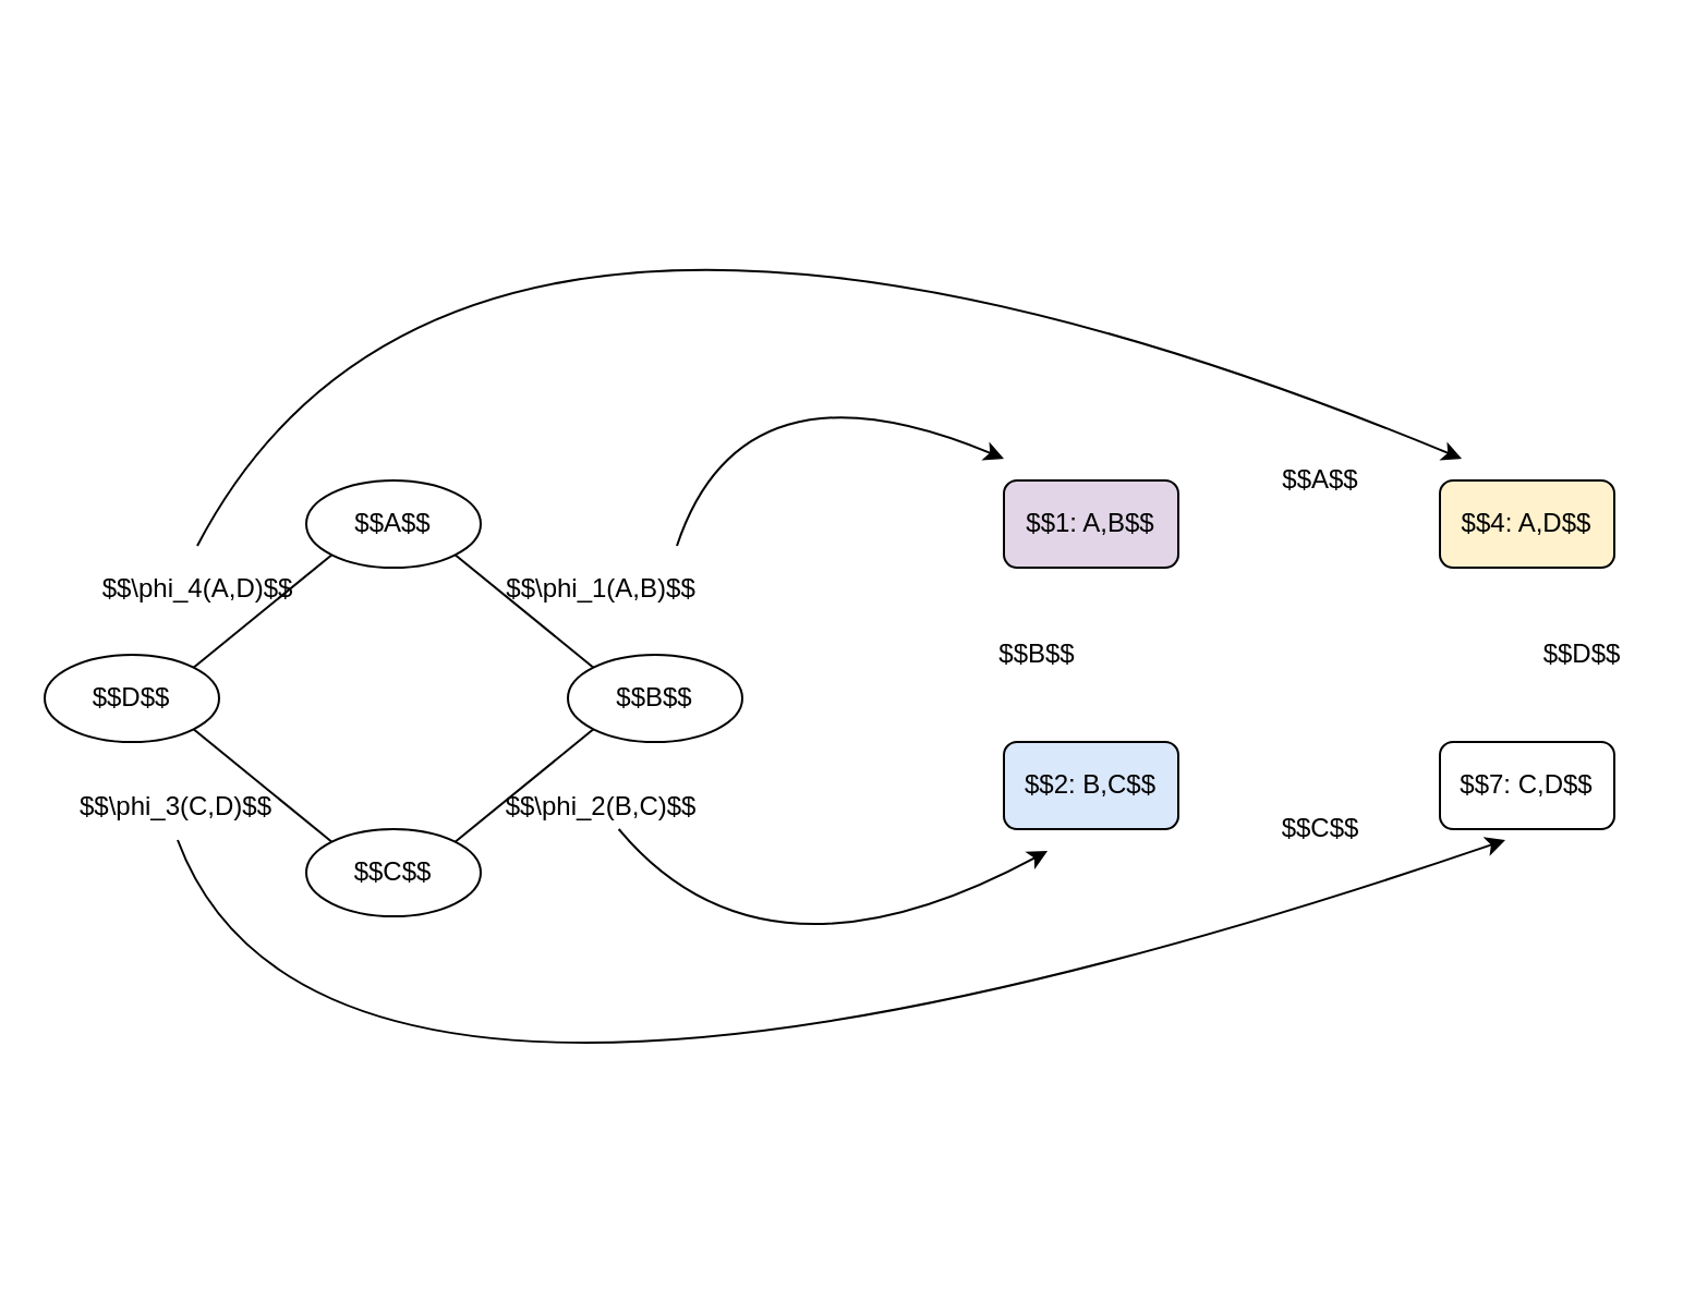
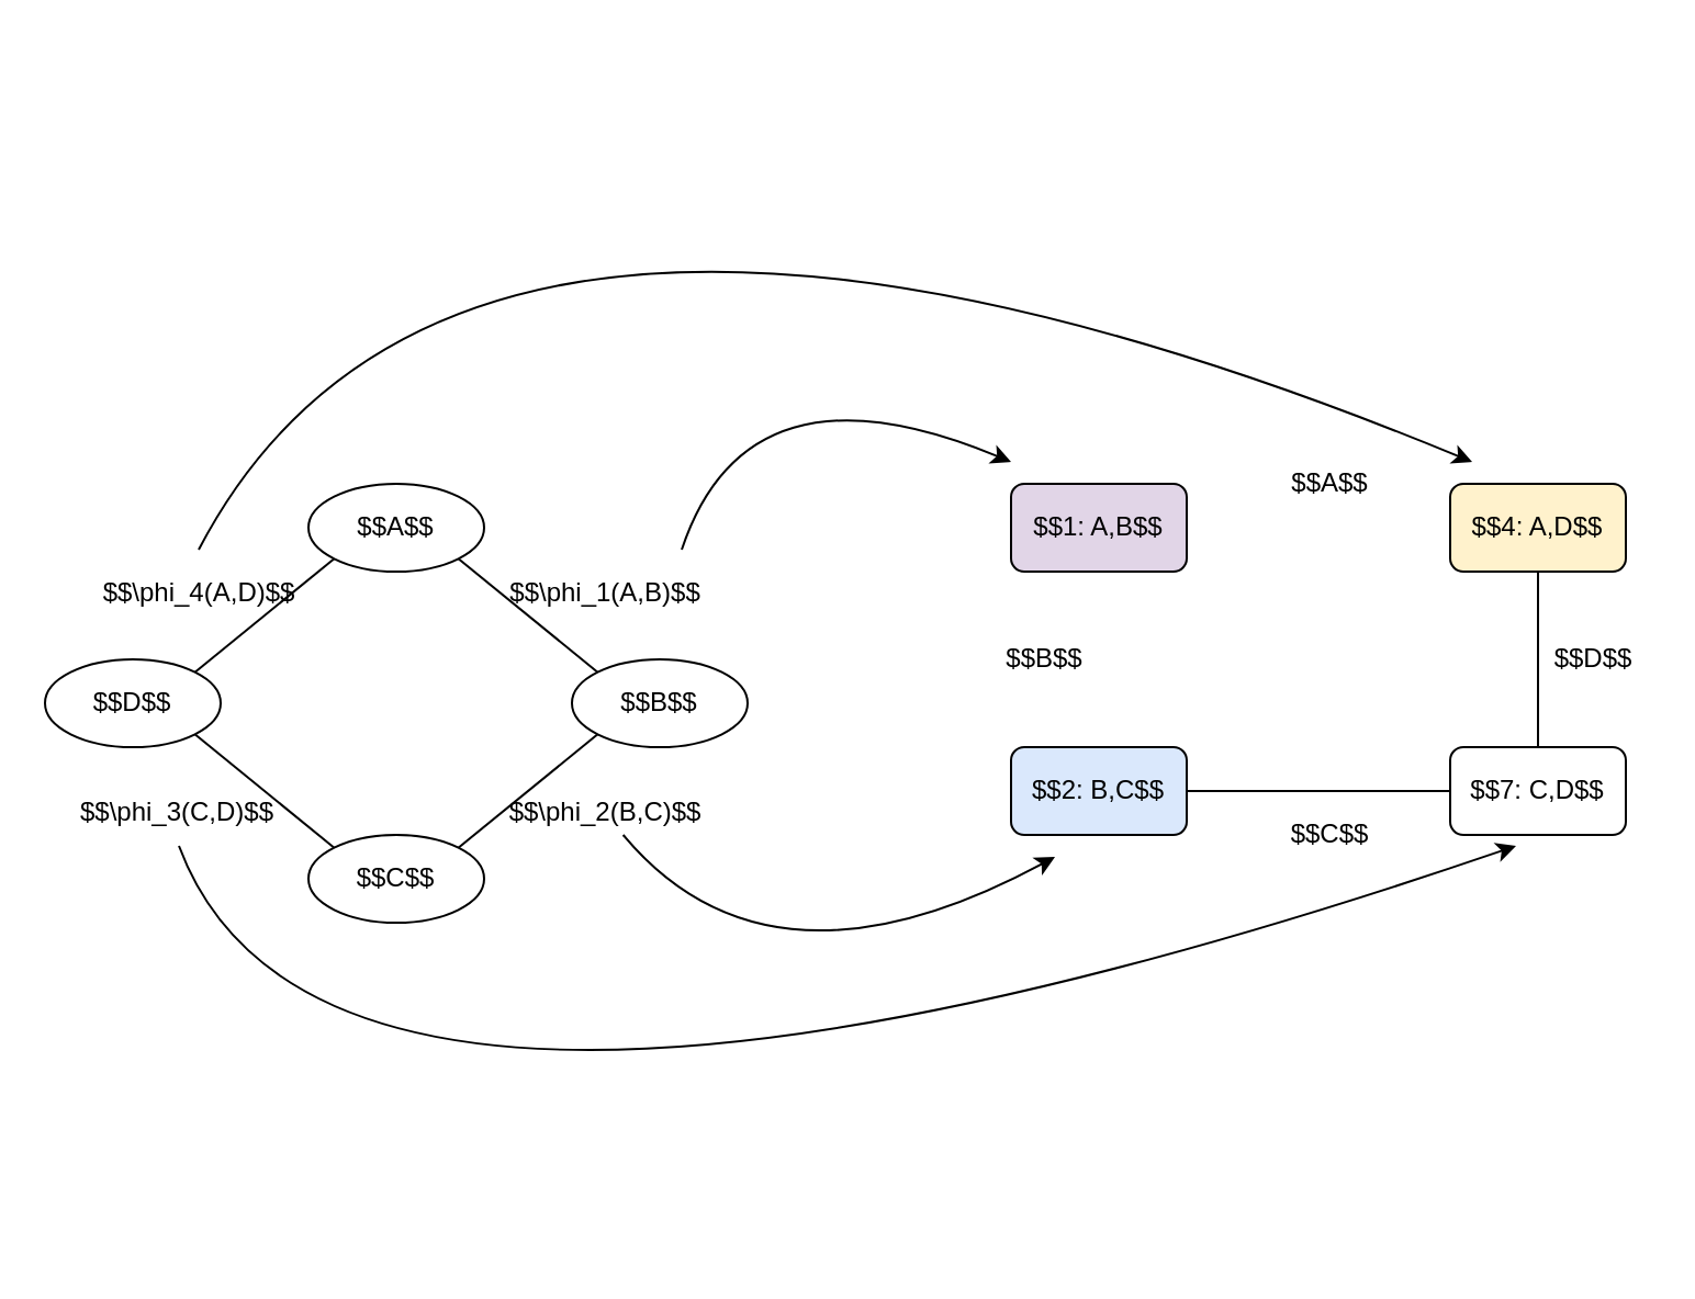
  <mxCell id="0" />
  <mxCell id="1" parent="0" />
  <mxCell id="2" value="$$A$$" style="ellipse;whiteSpace=wrap;html=1;" vertex="1" parent="1"><mxGeometry x="140" y="220" width="80" height="40" as="geometry" /></mxCell>
  <mxCell id="3" value="$$B$$" style="ellipse;whiteSpace=wrap;html=1;" vertex="1" parent="1"><mxGeometry x="260" y="300" width="80" height="40" as="geometry" /></mxCell>
  <mxCell id="4" value="$$C$$" style="ellipse;whiteSpace=wrap;html=1;" vertex="1" parent="1"><mxGeometry x="140" y="380" width="80" height="40" as="geometry" /></mxCell>
  <mxCell id="5" value="$$D$$" style="ellipse;whiteSpace=wrap;html=1;" vertex="1" parent="1"><mxGeometry x="20" y="300" width="80" height="40" as="geometry" /></mxCell>
  <mxCell id="6" value="" style="endArrow=none;html=1;exitX=1;exitY=0;exitDx=0;exitDy=0;entryX=0;entryY=1;entryDx=0;entryDy=0;" edge="1" parent="1" source="5" target="2"><mxGeometry width="50" height="50" relative="1" as="geometry"><mxPoint x="300" y="490" as="sourcePoint" /><mxPoint x="350" y="440" as="targetPoint" /></mxGeometry></mxCell>
  <mxCell id="7" value="" style="endArrow=none;html=1;exitX=1;exitY=1;exitDx=0;exitDy=0;entryX=0;entryY=0;entryDx=0;entryDy=0;" edge="1" parent="1" source="2" target="3"><mxGeometry width="50" height="50" relative="1" as="geometry"><mxPoint x="300" y="490" as="sourcePoint" /><mxPoint x="350" y="440" as="targetPoint" /></mxGeometry></mxCell>
  <mxCell id="8" value="" style="endArrow=none;html=1;exitX=1;exitY=1;exitDx=0;exitDy=0;entryX=0;entryY=0;entryDx=0;entryDy=0;" edge="1" parent="1" source="5" target="4"><mxGeometry width="50" height="50" relative="1" as="geometry"><mxPoint x="300" y="490" as="sourcePoint" /><mxPoint x="350" y="440" as="targetPoint" /></mxGeometry></mxCell>
  <mxCell id="9" value="" style="endArrow=none;html=1;exitX=0;exitY=1;exitDx=0;exitDy=0;entryX=1;entryY=0;entryDx=0;entryDy=0;" edge="1" parent="1" source="3" target="4"><mxGeometry width="50" height="50" relative="1" as="geometry"><mxPoint x="300" y="490" as="sourcePoint" /><mxPoint x="350" y="440" as="targetPoint" /></mxGeometry></mxCell>
  <mxCell id="10" value="$$\phi_1(A,B)$$" style="text;html=1;align=center;verticalAlign=middle;resizable=0;points=[];autosize=1;" vertex="1" parent="1"><mxGeometry x="225" y="260" width="100" height="20" as="geometry" /></mxCell>
  <mxCell id="11" value="$$\phi_2(B,C)$$" style="text;html=1;align=center;verticalAlign=middle;resizable=0;points=[];autosize=1;" vertex="1" parent="1"><mxGeometry x="225" y="360" width="100" height="20" as="geometry" /></mxCell>
  <mxCell id="12" value="$$\phi_3(C,D)$$" style="text;html=1;align=center;verticalAlign=middle;resizable=0;points=[];autosize=1;" vertex="1" parent="1"><mxGeometry x="30" y="360" width="100" height="20" as="geometry" /></mxCell>
  <mxCell id="13" value="$$\phi_4(A,D)$$" style="text;html=1;align=center;verticalAlign=middle;resizable=0;points=[];autosize=1;" vertex="1" parent="1"><mxGeometry x="40" y="260" width="100" height="20" as="geometry" /></mxCell>
  <mxCell id="14" value="$$1: A,B$$" style="rounded=1;whiteSpace=wrap;html=1;fillColor=#e1d5e7;" vertex="1" parent="1"><mxGeometry x="460" y="220" width="80" height="40" as="geometry" /></mxCell>
  <mxCell id="15" value="$$4: A,D$$" style="rounded=1;whiteSpace=wrap;html=1;fillColor=#fff2cc;" vertex="1" parent="1"><mxGeometry x="660" y="220" width="80" height="40" as="geometry" /></mxCell>
  <mxCell id="16" value="$$7: C,D$$" style="rounded=1;whiteSpace=wrap;html=1;" vertex="1" parent="1"><mxGeometry x="660" y="340" width="80" height="40" as="geometry" /></mxCell>
  <mxCell id="17" value="$$2: B,C$$" style="rounded=1;whiteSpace=wrap;html=1;fillColor=#dae8fc;" vertex="1" parent="1"><mxGeometry x="460" y="340" width="80" height="40" as="geometry" /></mxCell>
+ <mxCell id="18" value="" style="endArrow=none;html=1;entryX=0.5;entryY=1;entryDx=0;entryDy=0;exitX=0.5;exitY=0;exitDx=0;exitDy=0;" edge="1" parent="1" source="16" target="15"><mxGeometry width="50" height="50" relative="1" as="geometry"><mxPoint x="380" y="490" as="sourcePoint" /><mxPoint x="430" y="440" as="targetPoint" /></mxGeometry></mxCell>
+ <mxCell id="19" value="" style="endArrow=none;html=1;exitX=1;exitY=0.5;exitDx=0;exitDy=0;entryX=0;entryY=0.5;entryDx=0;entryDy=0;" edge="1" parent="1" source="17" target="16"><mxGeometry width="50" height="50" relative="1" as="geometry"><mxPoint x="380" y="490" as="sourcePoint" /><mxPoint x="430" y="440" as="targetPoint" /></mxGeometry></mxCell>
  <mxCell id="20" value="$$A$$" style="text;html=1;align=center;verticalAlign=middle;resizable=0;points=[];autosize=1;" vertex="1" parent="1"><mxGeometry x="580" y="210" width="50" height="20" as="geometry" /></mxCell>
  <mxCell id="21" value="$$D$$" style="text;html=1;align=center;verticalAlign=middle;resizable=0;points=[];autosize=1;" vertex="1" parent="1"><mxGeometry x="700" y="290" width="50" height="20" as="geometry" /></mxCell>
  <mxCell id="22" value="$$C$$" style="text;html=1;align=center;verticalAlign=middle;resizable=0;points=[];autosize=1;" vertex="1" parent="1"><mxGeometry x="580" y="370" width="50" height="20" as="geometry" /></mxCell>
  <mxCell id="23" value="$$B$$" style="text;html=1;align=center;verticalAlign=middle;resizable=0;points=[];autosize=1;" vertex="1" parent="1"><mxGeometry x="450" y="290" width="50" height="20" as="geometry" /></mxCell>
  <mxCell id="24" value="" style="curved=1;endArrow=classic;html=1;" edge="1" parent="1"><mxGeometry width="50" height="50" relative="1" as="geometry"><mxPoint x="310" y="250" as="sourcePoint" /><mxPoint x="460" y="210" as="targetPoint" /><Array as="points"><mxPoint x="340" y="160" /></Array></mxGeometry></mxCell>
  <mxCell id="25" value="" style="curved=1;endArrow=classic;html=1;" edge="1" parent="1" source="11"><mxGeometry width="50" height="50" relative="1" as="geometry"><mxPoint x="280" y="405" as="sourcePoint" /><mxPoint x="480" y="390" as="targetPoint" /><Array as="points"><mxPoint x="350" y="460" /></Array></mxGeometry></mxCell>
  <mxCell id="26" value="" style="curved=1;endArrow=classic;html=1;" edge="1" parent="1"><mxGeometry width="50" height="50" relative="1" as="geometry"><mxPoint x="90" y="250" as="sourcePoint" /><mxPoint x="670" y="210" as="targetPoint" /><Array as="points"><mxPoint x="210" y="20" /></Array></mxGeometry></mxCell>
  <mxCell id="27" value="" style="curved=1;endArrow=classic;html=1;exitX=0.51;exitY=1.25;exitDx=0;exitDy=0;exitPerimeter=0;" edge="1" parent="1" source="12"><mxGeometry width="50" height="50" relative="1" as="geometry"><mxPoint x="340" y="280" as="sourcePoint" /><mxPoint x="690" y="385" as="targetPoint" /><Array as="points"><mxPoint x="150" y="570" /></Array></mxGeometry></mxCell>
